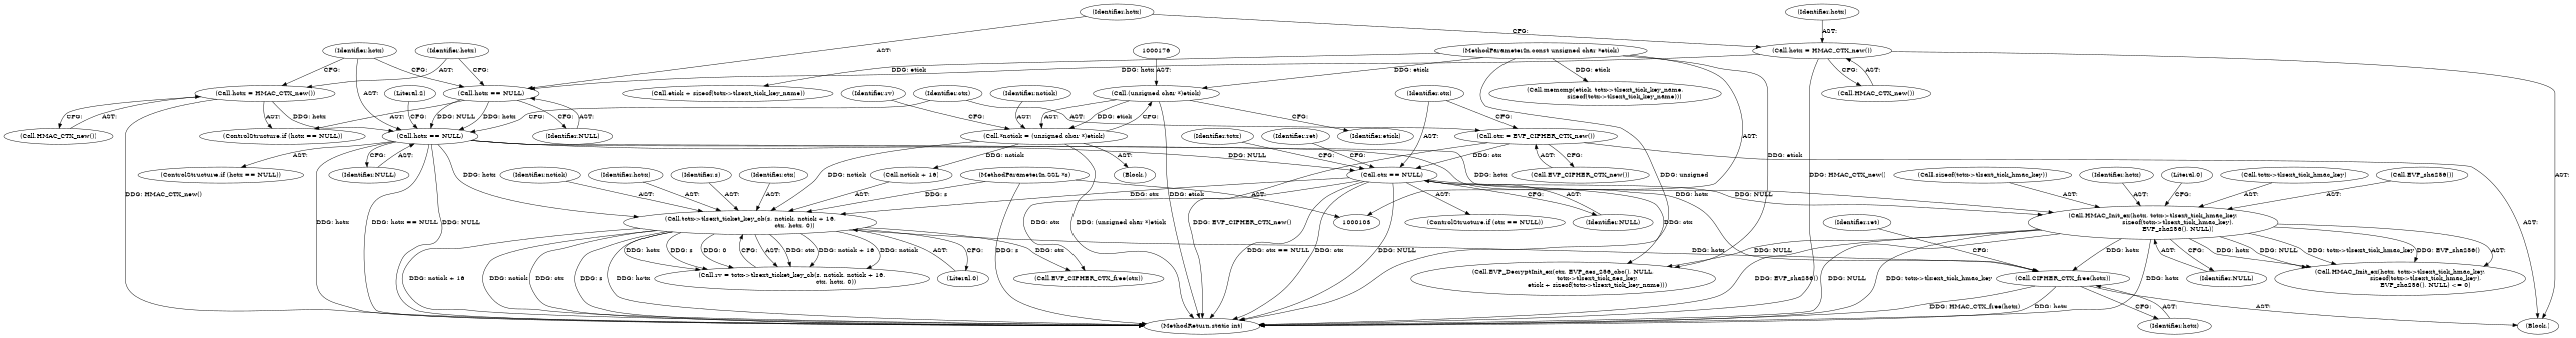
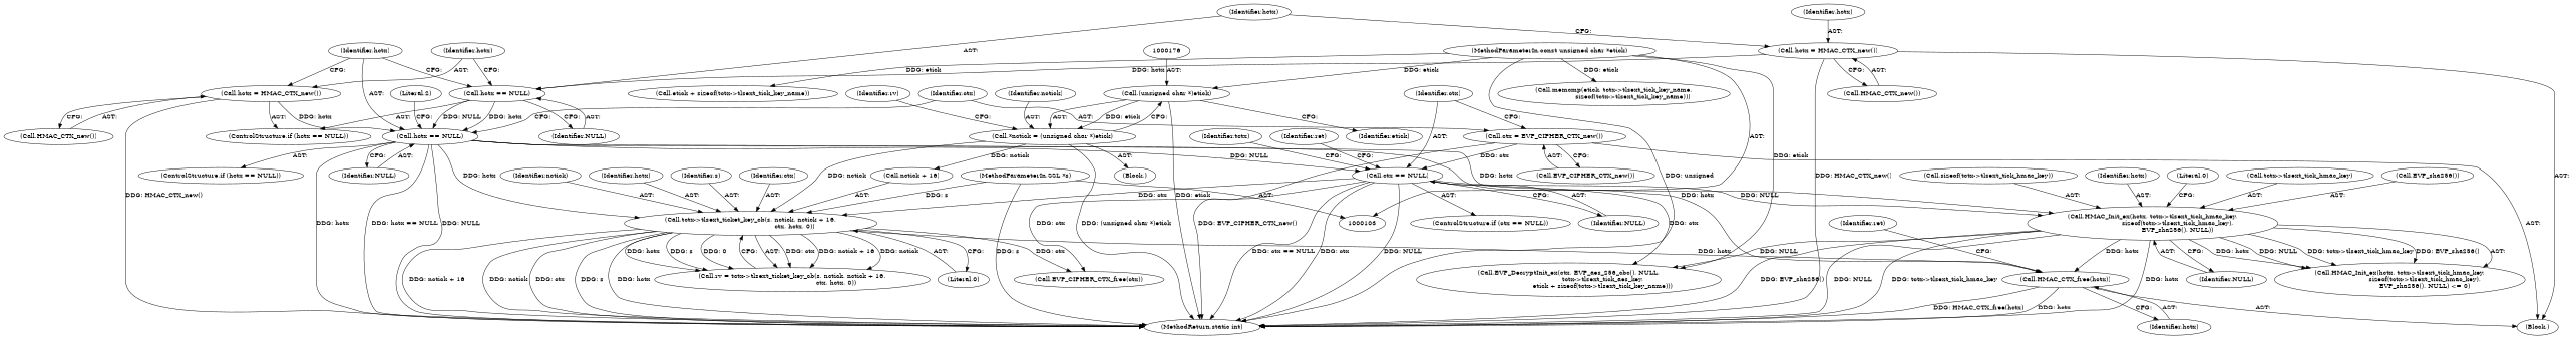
  digraph {
-   n1 [label="(Call,CIPHER_CTX_free(hctx))"]
+   n1 [label="(Call,HMAC_CTX_free(hctx))"]
    n2 [label="(Identifier,hctx)"]
    n3 [label="(Block,)"]
    n4 [label="(MethodReturn,static int)"]
    n5 [label="(Call,tctx->tlsext_ticket_key_cb(s, nctick, nctick + 16,\n                                            ctx, hctx, 0))"]
    n6 [label="(Literal,0)"]
    n7 [label="(Call,EVP_CIPHER_CTX_free(ctx))"]
    n8 [label="(Call,rv = tctx->tlsext_ticket_key_cb(s, nctick, nctick + 16,\n                                            ctx, hctx, 0))"]
    n9 [label="(MethodParameterIn,SSL *s)"]
    1000103
    n11 [label="(Call,*nctick = (unsigned char *)etick)"]
    n12 [label="(Call,(unsigned char *)etick)"]
    n13 [label="(Call,nctick + 16)"]
    n14 [label="(Block,)"]
    n15 [label="(Identifier,etick)"]
    n16 [label="(MethodParameterIn,const unsigned char *etick)"]
    n17 [label="(Call,etick + sizeof(tctx->tlsext_tick_key_name))"]
    n18 [label="(Call,EVP_DecryptInit_ex(ctx, EVP_aes_256_cbc(), NULL,\n                                  tctx->tlsext_tick_aes_key,\n                                  etick + sizeof(tctx->tlsext_tick_key_name)))"]
    n19 [label="(Call,memcmp(etick, tctx->tlsext_tick_key_name,\n                   sizeof(tctx->tlsext_tick_key_name)))"]
    n20 [label="(Call,ctx == NULL)"]
    n21 [label="(Call,HMAC_Init_ex(hctx, tctx->tlsext_tick_hmac_key,\n                         sizeof(tctx->tlsext_tick_hmac_key),\n                         EVP_sha256(), NULL))"]
    n22 [label="(ControlStructure,if (ctx == NULL))"]
    n23 [label="(Identifier,NULL)"]
    n24 [label="(Identifier,NULL)"]
    n25 [label="(Call,HMAC_Init_ex(hctx, tctx->tlsext_tick_hmac_key,\n                         sizeof(tctx->tlsext_tick_hmac_key),\n                         EVP_sha256(), NULL) <= 0)"]
    n26 [label="(Call,ctx = EVP_CIPHER_CTX_new())"]
    n27 [label="(Call,EVP_CIPHER_CTX_new())"]
    n28 [label="(Call,hctx == NULL)"]
    n29 [label="(ControlStructure,if (hctx == NULL))"]
    n30 [label="(Identifier,NULL)"]
    n31 [label="(Call,hctx == NULL)"]
    n32 [label="(Identifier,NULL)"]
    n33 [label="(ControlStructure,if (hctx == NULL))"]
    n34 [label="(Call,hctx = HMAC_CTX_new())"]
    n35 [label="(Call,HMAC_CTX_new())"]
    n36 [label="(Call,hctx = HMAC_CTX_new())"]
    n37 [label="(Call,HMAC_CTX_new())"]
    n38 [label="(Identifier,hctx)"]
    n39 [label="(Identifier,hctx)"]
    n40 [label="(Literal,0)"]
    n41 [label="(Identifier,s)"]
    n42 [label="(Identifier,ret)"]
    n43 [label="(Identifier,hctx)"]
    n44 [label="(Call,tctx->tlsext_tick_hmac_key)"]
    n45 [label="(Call,EVP_sha256())"]
    n46 [label="(Identifier,rv)"]
    n47 [label="(Identifier,ret)"]
    n48 [label="(Identifier,nctick)"]
    n49 [label="(Identifier,ctx)"]
    n50 [label="(Identifier,ctx)"]
    n51 [label="(Identifier,hctx)"]
    n52 [label="(Call,sizeof(tctx->tlsext_tick_hmac_key))"]
    n53 [label="(Identifier,nctick)"]
    n54 [label="(Identifier,hctx)"]
    n55 [label="(Identifier,tctx)"]
    n56 [label="(Identifier,ctx)"]
    n57 [label="(Literal,2)"]
    n58 [label="(Identifier,hctx)"]
    1000176
    n1 -> n2 [label="CFG: "]
    n1 -> n3 [label="AST: "]
    n1 -> n4 [label="DDG: hctx"]
    n1 -> n4 [label="DDG: HMAC_CTX_free(hctx)"]
    n2 -> n1 [label="AST: "]
    n5 -> n1 [label="DDG: hctx"]
    n5 -> n4 [label="DDG: ctx"]
    n5 -> n4 [label="DDG: s"]
    n5 -> n4 [label="DDG: hctx"]
    n5 -> n4 [label="DDG: nctick + 16"]
    n5 -> n4 [label="DDG: nctick"]
    n5 -> n6 [label="CFG: "]
    n5 -> n7 [label="DDG: ctx"]
    n5 -> n8 [label="AST: "]
    n5 -> n8 [label="DDG: ctx"]
    n5 -> n8 [label="DDG: nctick + 16"]
    n5 -> n8 [label="DDG: nctick"]
    n5 -> n8 [label="DDG: hctx"]
    n5 -> n8 [label="DDG: s"]
    n5 -> n8 [label="DDG: 0"]
    n6 -> n5 [label="AST: "]
    n8 -> n5 [label="CFG: "]
    n9 -> n4 [label="DDG: s"]
    n9 -> n5 [label="DDG: s"]
    n9 -> 1000103 [label="AST: "]
    n11 -> n4 [label="DDG: (unsigned char *)etick"]
    n11 -> n5 [label="DDG: nctick"]
    n11 -> n12 [label="CFG: "]
    n11 -> n13 [label="DDG: nctick"]
    n11 -> n14 [label="AST: "]
    n12 -> n4 [label="DDG: etick"]
    n12 -> n11 [label="AST: "]
    n12 -> n11 [label="DDG: etick"]
    n12 -> n15 [label="CFG: "]
    n13 -> n5 [label="AST: "]
    n16 -> n4 [label="DDG: unsigned"]
    n16 -> 1000103 [label="AST: "]
    n16 -> n12 [label="DDG: etick"]
    n16 -> n17 [label="DDG: etick"]
    n16 -> n18 [label="DDG: etick"]
    n16 -> n19 [label="DDG: etick"]
    n20 -> n4 [label="DDG: ctx"]
    n20 -> n4 [label="DDG: NULL"]
    n20 -> n4 [label="DDG: ctx == NULL"]
    n20 -> n5 [label="DDG: ctx"]
    n20 -> n7 [label="DDG: ctx"]
    n20 -> n18 [label="DDG: ctx"]
    n20 -> n21 [label="DDG: NULL"]
    n20 -> n22 [label="AST: "]
    n20 -> n23 [label="CFG: "]
    n21 -> n1 [label="DDG: hctx"]
    n21 -> n4 [label="DDG: tctx->tlsext_tick_hmac_key"]
    n21 -> n4 [label="DDG: hctx"]
    n21 -> n4 [label="DDG: EVP_sha256()"]
    n21 -> n4 [label="DDG: NULL"]
    n21 -> n18 [label="DDG: NULL"]
    n21 -> n24 [label="CFG: "]
    n21 -> n25 [label="AST: "]
    n21 -> n25 [label="DDG: hctx"]
    n21 -> n25 [label="DDG: NULL"]
    n21 -> n25 [label="DDG: tctx->tlsext_tick_hmac_key"]
    n21 -> n25 [label="DDG: EVP_sha256()"]
    n23 -> n20 [label="AST: "]
    n24 -> n21 [label="AST: "]
    n26 -> n3 [label="AST: "]
    n26 -> n4 [label="DDG: EVP_CIPHER_CTX_new()"]
    n26 -> n20 [label="DDG: ctx"]
    n26 -> n27 [label="CFG: "]
    n27 -> n26 [label="AST: "]
    n28 -> n1 [label="DDG: hctx"]
    n28 -> n4 [label="DDG: hctx"]
    n28 -> n4 [label="DDG: hctx == NULL"]
    n28 -> n4 [label="DDG: NULL"]
    n28 -> n5 [label="DDG: hctx"]
    n28 -> n20 [label="DDG: NULL"]
    n28 -> n21 [label="DDG: hctx"]
    n28 -> n29 [label="AST: "]
    n28 -> n30 [label="CFG: "]
    n30 -> n28 [label="AST: "]
    n31 -> n28 [label="DDG: hctx"]
    n31 -> n28 [label="DDG: NULL"]
    n31 -> n32 [label="CFG: "]
    n31 -> n33 [label="AST: "]
    n32 -> n31 [label="AST: "]
    n34 -> n3 [label="AST: "]
    n34 -> n4 [label="DDG: HMAC_CTX_new()"]
    n34 -> n31 [label="DDG: hctx"]
    n34 -> n35 [label="CFG: "]
    n35 -> n34 [label="AST: "]
    n36 -> n4 [label="DDG: HMAC_CTX_new()"]
    n36 -> n28 [label="DDG: hctx"]
    n36 -> n33 [label="AST: "]
    n36 -> n37 [label="CFG: "]
    n37 -> n36 [label="AST: "]
    n38 -> n31 [label="AST: "]
    n38 -> n34 [label="CFG: "]
    n39 -> n34 [label="AST: "]
    n40 -> n21 [label="CFG: "]
    n41 -> n5 [label="AST: "]
    n42 -> n20 [label="CFG: "]
    n43 -> n31 [label="CFG: "]
    n43 -> n36 [label="AST: "]
    n44 -> n21 [label="AST: "]
    n45 -> n21 [label="AST: "]
    n46 -> n11 [label="CFG: "]
    n47 -> n1 [label="CFG: "]
    n48 -> n11 [label="AST: "]
    n49 -> n5 [label="AST: "]
    n50 -> n20 [label="AST: "]
    n50 -> n26 [label="CFG: "]
    n51 -> n28 [label="AST: "]
    n51 -> n31 [label="CFG: "]
    n51 -> n36 [label="CFG: "]
    n52 -> n21 [label="AST: "]
    n53 -> n5 [label="AST: "]
    n54 -> n21 [label="AST: "]
    n55 -> n20 [label="CFG: "]
    n56 -> n26 [label="AST: "]
    n56 -> n28 [label="CFG: "]
    n57 -> n28 [label="CFG: "]
    n58 -> n5 [label="AST: "]
    1000176 -> n12 [label="AST: "]
  }
